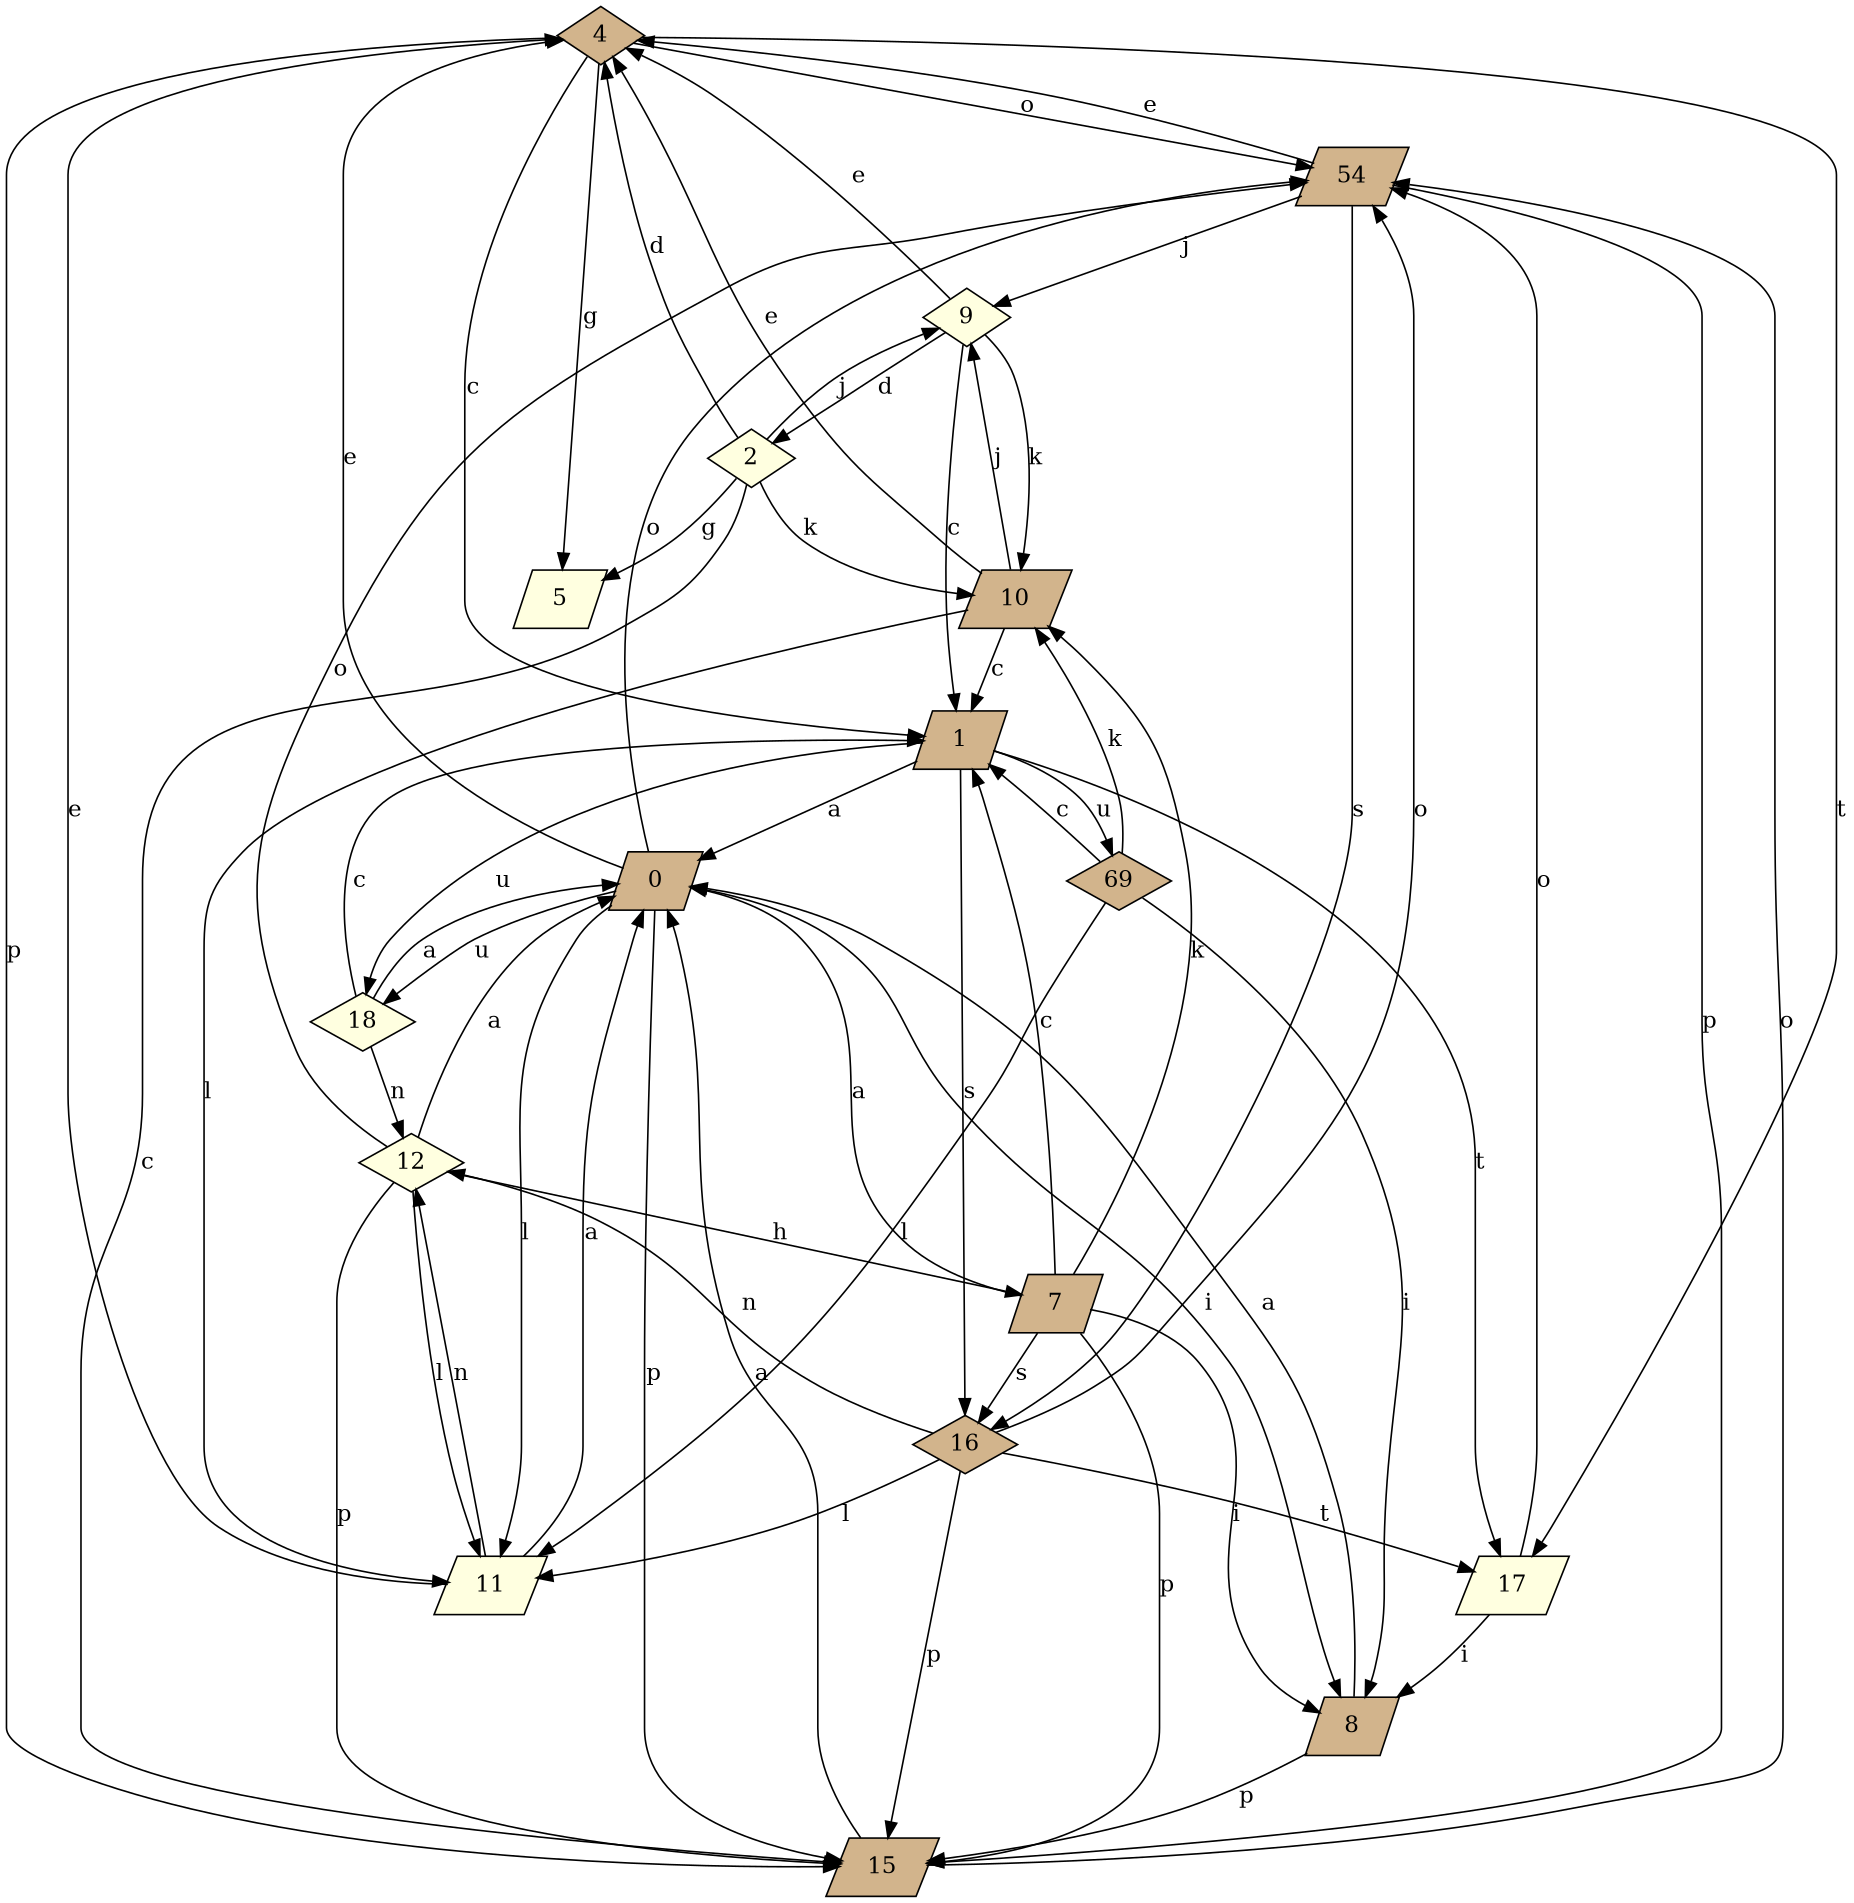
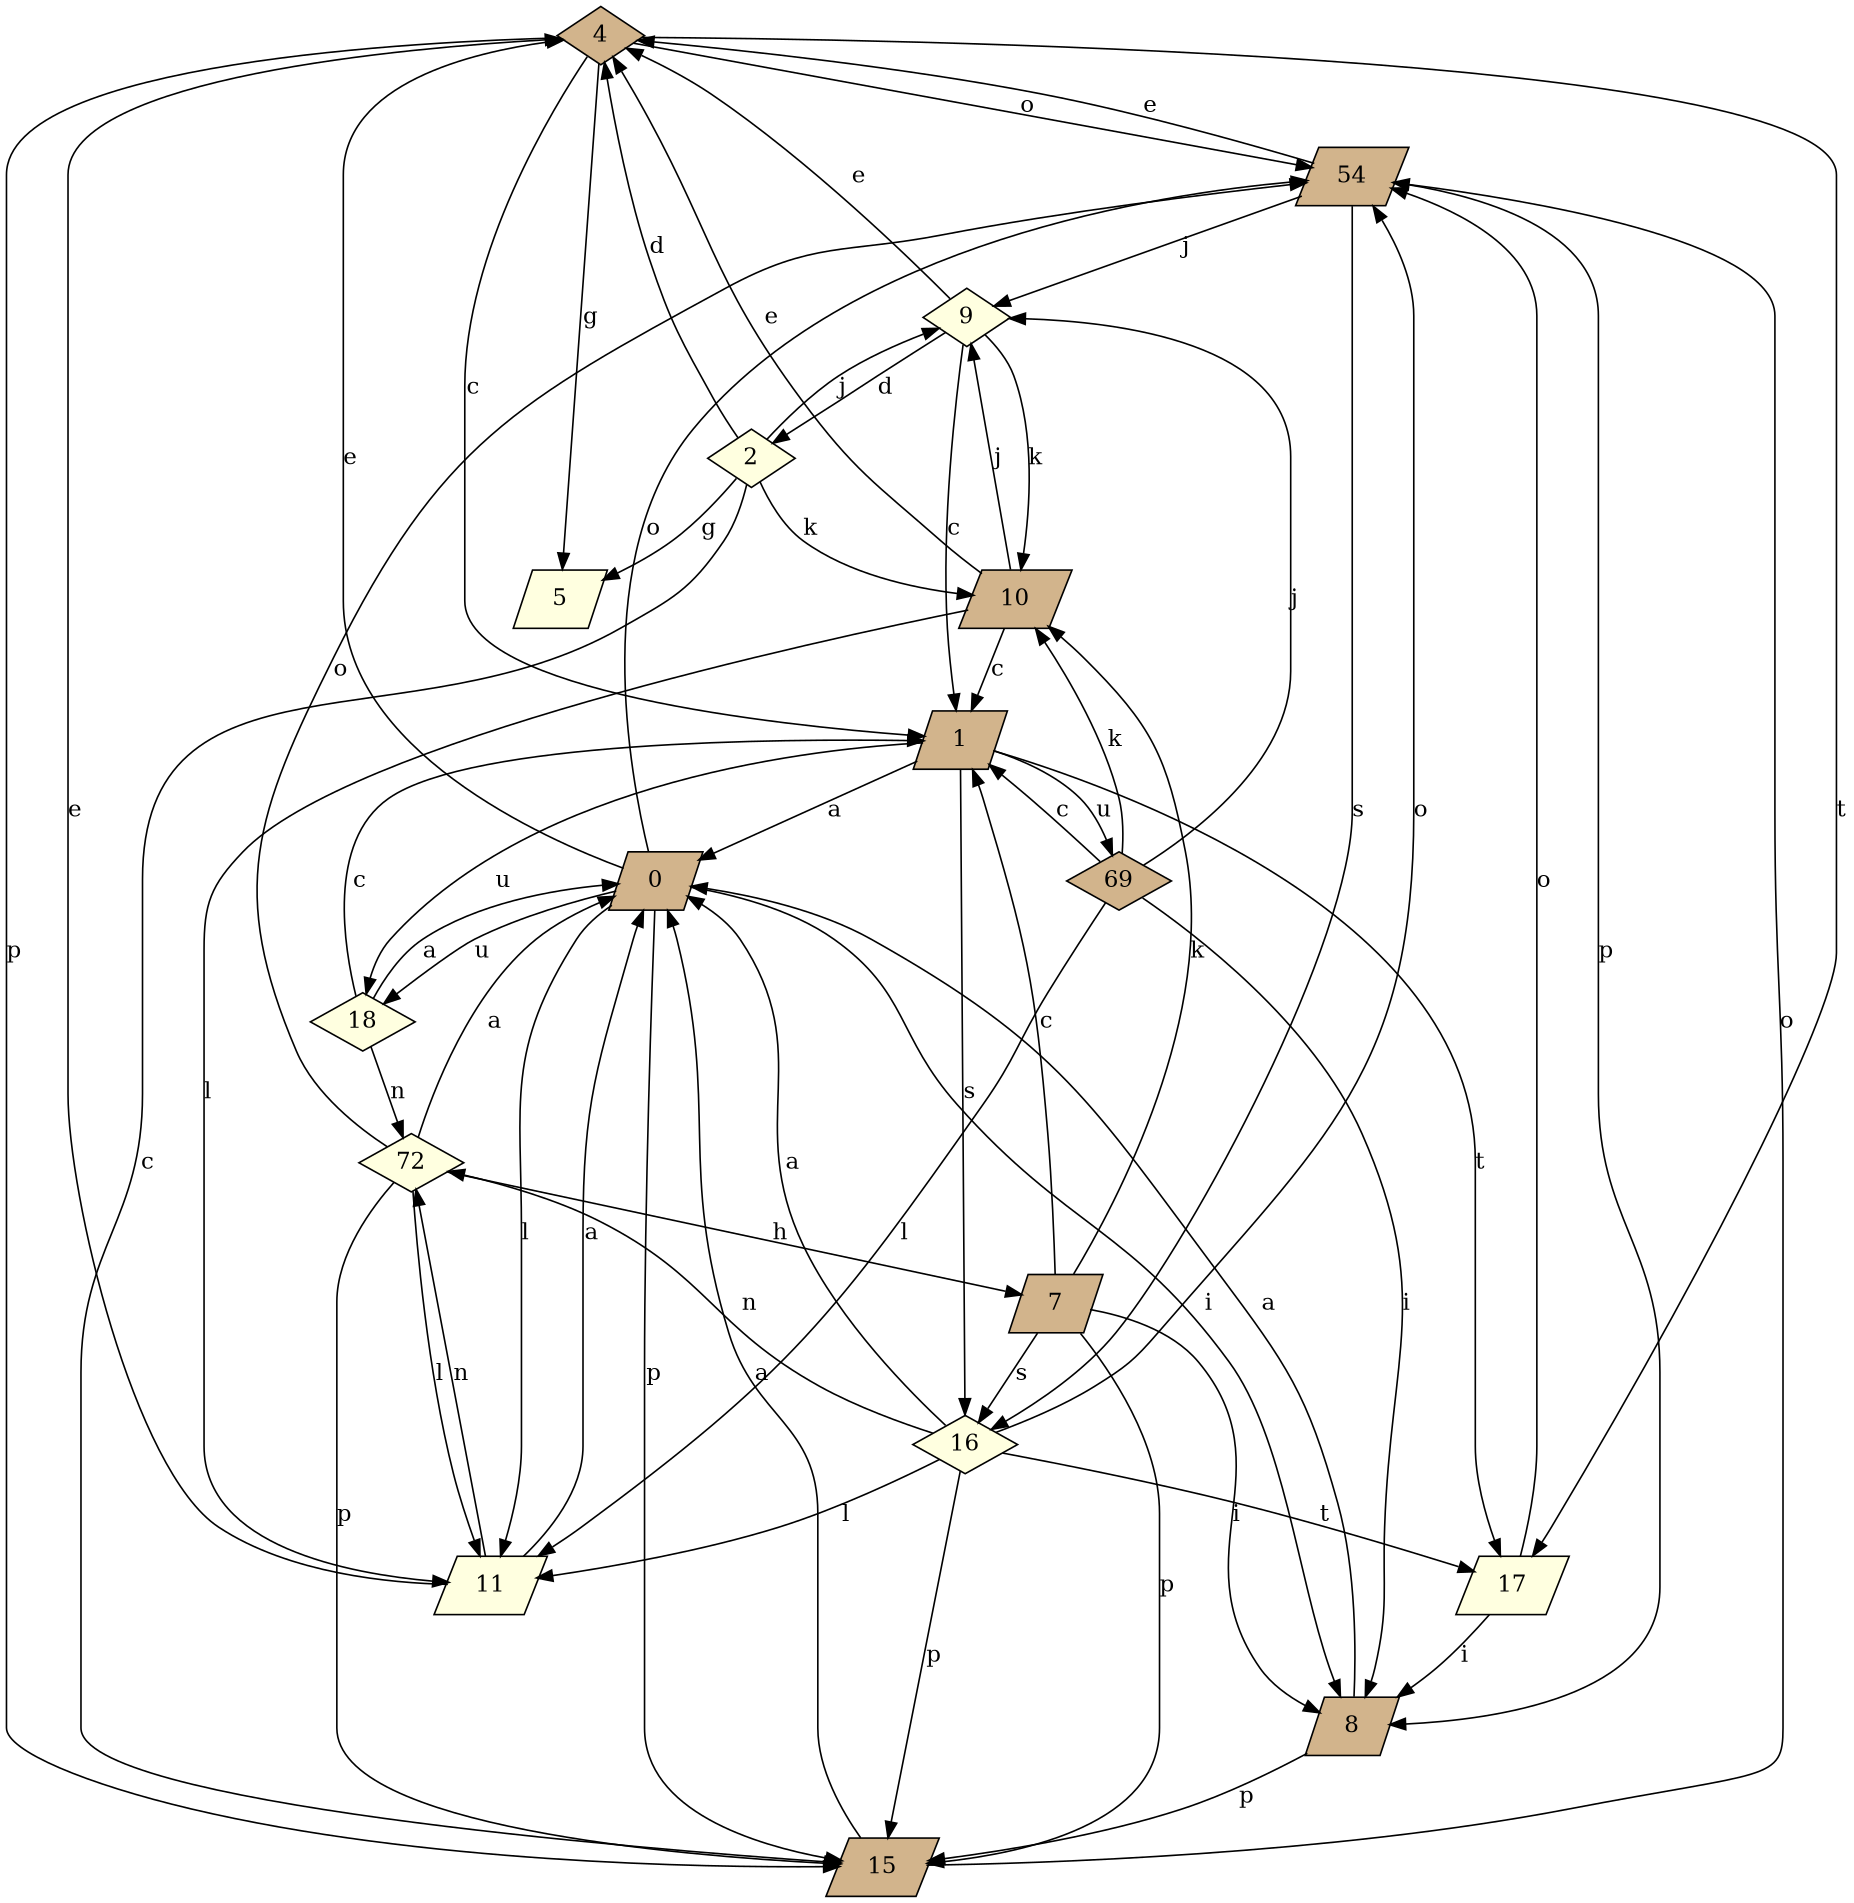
  strict digraph {
    node [fillcolor=tan shape=parallelogram style=filled]
    4 [shape=diamond]
    0
    8
    11 [fillcolor=lightyellow]
    n5 [label=54]
    15
    18 [fillcolor=lightyellow shape=diamond]
    1
    17 [fillcolor=lightyellow]
    5 [fillcolor=lightyellow]
-   12 [fillcolor=lightyellow shape=diamond]
-   16 [shape=diamond]
+   12 [fillcolor=lightyellow shape=diamond label=72]
+   16 [fillcolor=lightyellow shape=diamond]
    9 [fillcolor=lightyellow shape=diamond]
    n14 [label=69 shape=diamond]
    10
    2 [fillcolor=lightyellow shape=diamond]
    7
    4 -> n5 [label=o]
    4 -> 15 [label=p]
    4 -> 1 [label=c]
    4 -> 17 [label=t]
    4 -> 5 [label=g]
    0 -> 4 [label=e]
    0 -> 8 [label=i]
    0 -> 11 [label=l]
    0 -> n5 [label=o]
    0 -> 15 [label=p]
    0 -> 18 [label=u]
    8 -> 0 [label=a]
    8 -> 15 [label=p]
    11 -> 4 [label=e]
    11 -> 0 [label=a]
    11 -> 12 [label=n]
    n5 -> 4 [label=e]
-   n5 -> 15 [label=p]
+   n5 -> 8 [label=p]
    n5 -> 16 [label=s]
    n5 -> 9 [label=j]
    15 -> 0 [label=a]
    15 -> n5 [label=o]
    18 -> 0 [label=a]
    18 -> 1 [label=c]
    18 -> 12 [label=n]
    1 -> 0 [label=a]
    1 -> 18 [label=u]
    1 -> 17 [label=t]
    1 -> 16 [label=s]
    1 -> n14 [label=u]
    17 -> 8 [label=i]
    17 -> n5 [label=o]
    12 -> 0 [label=a]
    12 -> 11 [label=l]
    12 -> n5 [label=o]
    12 -> 15 [label=p]
    12 -> 7 [label=h]
-   7 -> 0 [label=a]
+   16 -> 0 [label=a]
    16 -> 11 [label=l]
    16 -> n5 [label=o]
    16 -> 15 [label=p]
    16 -> 17 [label=t]
    16 -> 12 [label=n]
    9 -> 4 [label=e]
    9 -> 1 [label=c]
    9 -> 10 [label=k]
    9 -> 2 [label=d]
    n14 -> 8 [label=i]
    n14 -> 11 [label=l]
    n14 -> 1 [label=c]
+   n14 -> 9 [label=j]
    n14 -> 10 [label=k]
    10 -> 4 [label=e]
    10 -> 11 [label=l]
    10 -> 1 [label=c]
    10 -> 9 [label=j]
    2 -> 4 [label=d]
    2 -> 15 [label=c]
    2 -> 5 [label=g]
    2 -> 9 [label=j]
    2 -> 10 [label=k]
    7 -> 8 [label=i]
    7 -> 15 [label=p]
    7 -> 1 [label=c]
    7 -> 16 [label=s]
    7 -> 10 [label=k]
  }
